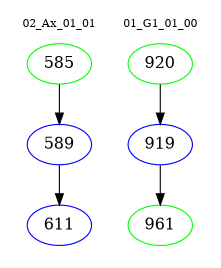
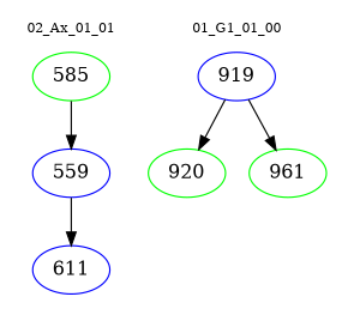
  digraph {
    node [color=green]
    edge [color=black]
    n1 [label=585]
-   n2 [color=blue label=589]
+   n2 [color=blue label=559]
    n3 [color=blue label=611]
    n4 [label=920]
    n5 [color=blue label=919]
    n6 [label=961]
    subgraph cluster_1 {
      color=white
      fontsize=10
      label="02_Ax_01_01"
      n1
      n2
      n3
    }
    subgraph cluster_2 {
      color=white
      fontsize=10
      label="01_G1_01_00"
      n4
      n5
      n6
    }
    n1 -> n2
    n2 -> n3
-   n4 -> n5
+   n5 -> n4
    n5 -> n6
  }
